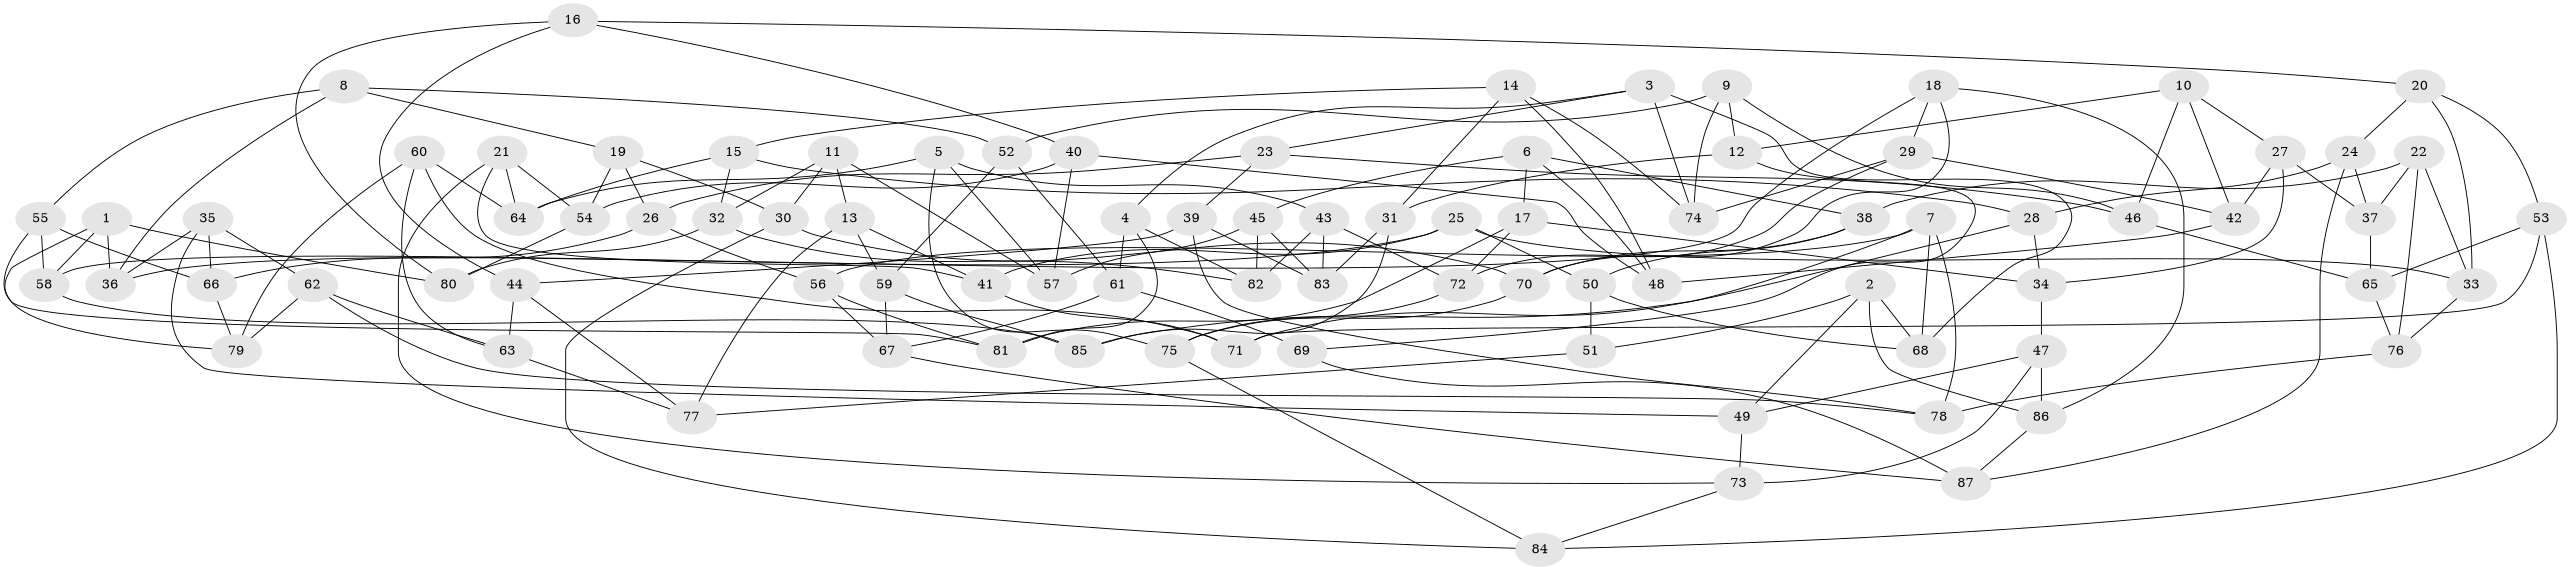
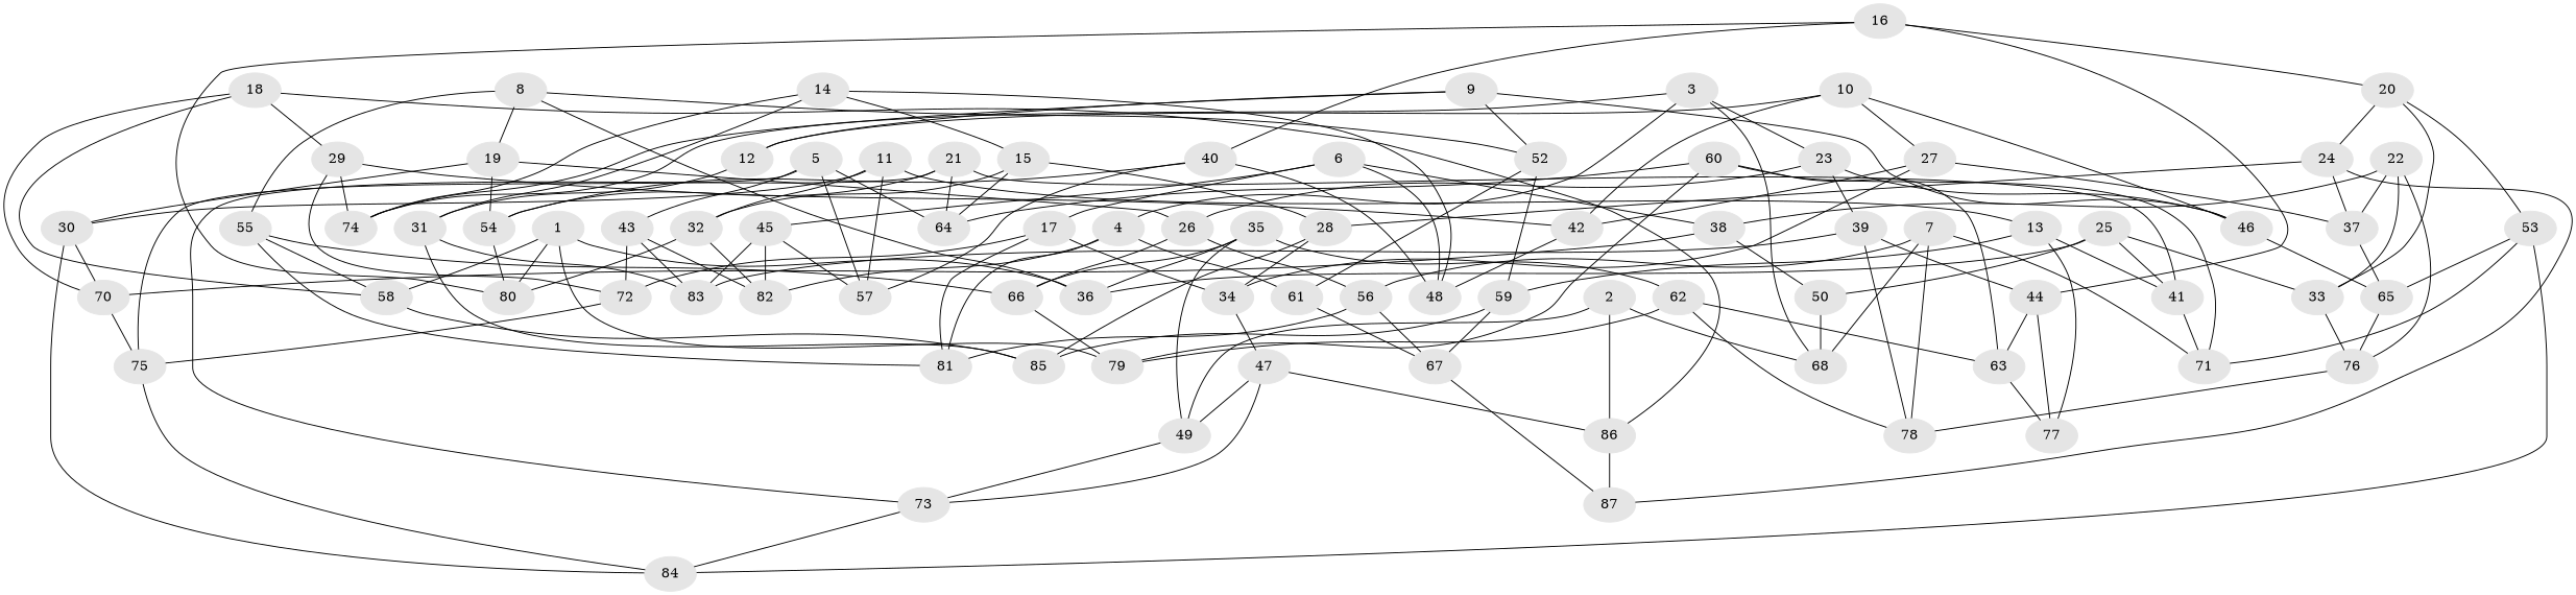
  graph {
    node [color=gray90 style=filled]
    1
    36
    58
    79
    80
    85
    2
    49
-   51
    68
    86
    73
    77
    87
    3
    4
    23
    74
    61
    81
    82
    46
    26
    39
-   69
    67
    5
    43
    57
    64
    75
    72
    83
    84
    6
    17
    38
    45
    48
    34
    70
    50
    7
    56
    71
    78
    8
    19
    52
    55
    30
    54
    59
    66
    9
    12
    31
    65
    10
    27
    42
    37
    11
    13
    32
    41
    14
    15
    28
    16
    20
    40
    44
    24
    33
    53
    63
    47
    18
    29
    76
    21
    22
    25
    35
    62
    60
    1 -- 36
    1 -- 58
    1 -- 79
    1 -- 80
    58 -- 85
    2 -- 49
-   2 -- 51
    2 -- 68
    2 -- 86
    49 -- 73
-   51 -- 77
    86 -- 87
    73 -- 84
    3 -- 68
    3 -- 4
    3 -- 23
    3 -- 74
    4 -- 61
    4 -- 81
    4 -- 82
    23 -- 46
    23 -- 26
    23 -- 39
-   61 -- 69
    61 -- 67
    46 -- 65
    26 -- 56
    26 -- 66
    39 -- 83
    39 -- 78
    39 -- 44
-   69 -- 87
    67 -- 87
    5 -- 43
    5 -- 57
    5 -- 64
    5 -- 75
    43 -- 82
    43 -- 72
    43 -- 83
    75 -- 84
    72 -- 75
    6 -- 17
    6 -- 38
    6 -- 45
    6 -- 48
    17 -- 81
    17 -- 72
    17 -- 34
    38 -- 70
    38 -- 50
    45 -- 82
    45 -- 57
    45 -- 83
    34 -- 47
    70 -- 75
-   50 -- 51
    50 -- 68
    7 -- 68
    7 -- 56
    7 -- 71
    7 -- 78
    56 -- 81
    56 -- 67
    8 -- 36
    8 -- 19
    8 -- 52
    8 -- 55
    19 -- 26
    19 -- 30
    19 -- 54
    52 -- 61
    52 -- 59
    55 -- 58
    55 -- 81
    55 -- 66
    30 -- 84
    30 -- 70
    54 -- 80
    59 -- 85
    59 -- 67
    66 -- 79
    9 -- 74
    9 -- 46
    9 -- 52
    9 -- 12
-   12 -- 69
    12 -- 31
    31 -- 85
    31 -- 83
    65 -- 76
    10 -- 46
    10 -- 12
    10 -- 27
    10 -- 42
    27 -- 34
    27 -- 42
    27 -- 37
    42 -- 48
    37 -- 65
    11 -- 57
    11 -- 30
    11 -- 13
    11 -- 32
    13 -- 77
    13 -- 59
    13 -- 41
    32 -- 80
    32 -- 82
    41 -- 71
    14 -- 74
    14 -- 48
    14 -- 31
    14 -- 15
    15 -- 64
    15 -- 32
    15 -- 28
    28 -- 85
    28 -- 34
    16 -- 80
    16 -- 20
    16 -- 40
    16 -- 44
    20 -- 24
    20 -- 33
    20 -- 53
    40 -- 57
    40 -- 48
    40 -- 54
    44 -- 77
    44 -- 63
    24 -- 87
    24 -- 37
    24 -- 28
    33 -- 76
    53 -- 84
    53 -- 71
    53 -- 65
    63 -- 77
    47 -- 49
    47 -- 86
    47 -- 73
    18 -- 58
    18 -- 86
    18 -- 70
    18 -- 29
    29 -- 74
    29 -- 72
    29 -- 42
    76 -- 78
    21 -- 73
    21 -- 64
    21 -- 54
    21 -- 41
    22 -- 38
    22 -- 37
    22 -- 33
    22 -- 76
    25 -- 36
    25 -- 50
    25 -- 41
    25 -- 33
    35 -- 36
    35 -- 49
    35 -- 66
    35 -- 62
    62 -- 79
    62 -- 78
    62 -- 63
    60 -- 79
    60 -- 64
    60 -- 71
    60 -- 63
  }
